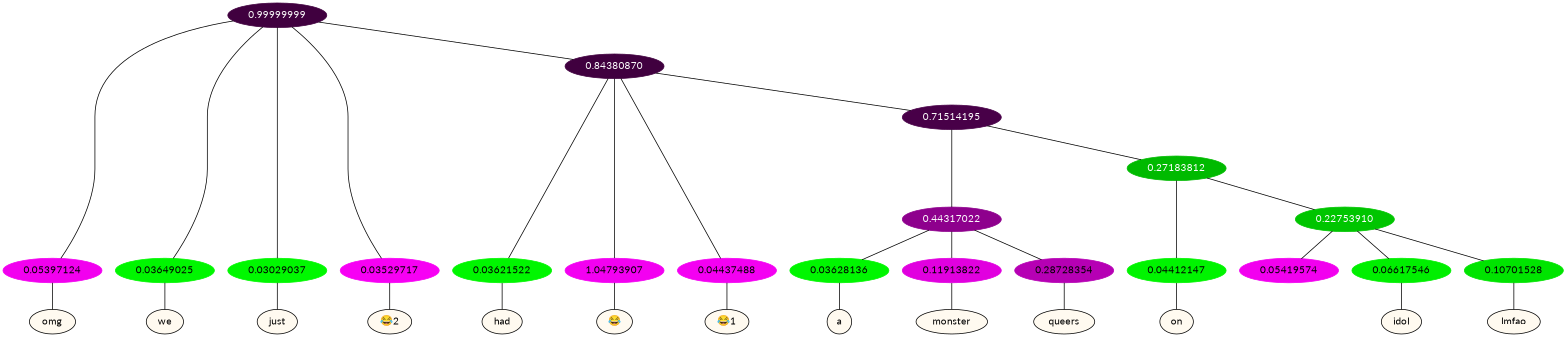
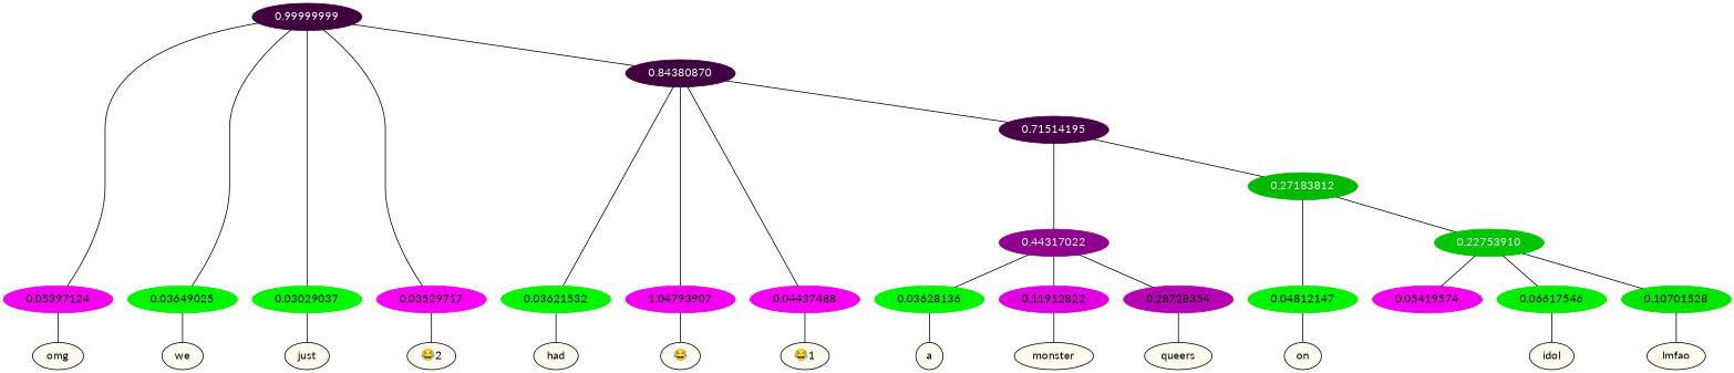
  graph {
    fontname=Lato
    node [color=black fontname=Lato format=png nodesep=0.001 ordering=out overlap_scaling=0.01 ranksep=0.001 style=filled fontcolor=black]
    edge [fontname=Lato]
    n1 [fillcolor=floralwhite height=0.15 label=omg style="filled,solid" width=0.15 fontcolor=""]
    n2 [fillcolor=floralwhite height=0.15 label=we style="filled,solid" width=0.15 fontcolor=""]
    n3 [fillcolor=floralwhite height=0.15 label=just style="filled,solid" width=0.15 fontcolor=""]
    n4 [fillcolor=floralwhite height=0.15 label=had style="filled,solid" width=0.15 fontcolor=""]
    n5 [fillcolor=floralwhite height=0.15 label=a style="filled,solid" width=0.15 fontcolor=""]
    n6 [fillcolor=floralwhite height=0.15 label=monster style="filled,solid" width=0.15 fontcolor=""]
    n7 [fillcolor=floralwhite height=0.15 label=queers style="filled,solid" width=0.15 fontcolor=""]
    n8 [fillcolor=floralwhite height=0.15 label=on style="filled,solid" width=0.15 fontcolor=""]
    n9 [fillcolor=floralwhite height=0.15 label=idol style="filled,solid" width=0.15 fontcolor=""]
    n10 [fillcolor=floralwhite height=0.15 label=lmfao style="filled,solid" width=0.15 fontcolor=""]
    n11 [fillcolor=floralwhite height=0.15 label="😂" style="filled,solid" width=0.15 fontcolor=""]
    n12 [fillcolor=floralwhite height=0.15 label="😂1" style="filled,solid" width=0.15 fontcolor=""]
    n13 [fillcolor=floralwhite height=0.15 label="😂2" style="filled,solid" width=0.15 fontcolor=""]
    n14 [color="0.835 1.000 0.946" height=0.15 label=0.05397124 width=0.15]
    n15 [color="0.334 1.000 0.964" height=0.15 label=0.03649025 width=0.15]
    n16 [color="0.334 1.000 0.970" height=0.15 label=0.03029037 width=0.15]
-   n17 [color="0.334 1.000 0.964" height=0.15 label=0.03621522 width=0.15]
+   n17 [color="0.334 1.000 0.964" height=0.15 label=0.03621532 width=0.15]
    n18 [color="0.334 1.000 0.964" height=0.15 label=0.03628136 width=0.15]
-   n19 [color="0.835 1.000 0.881" height=0.15 label=0.11913822 width=0.15]
+   n19 [color="0.835 1.000 0.881" height=0.15 label=0.11912822 width=0.15]
    n20 [color="0.835 1.000 0.713" height=0.15 label=0.28728354 width=0.15]
-   n21 [color="0.334 1.000 0.956" height=0.15 label=0.04412147 width=0.15]
+   n21 [color="0.334 1.000 0.956" height=0.15 label=0.04812147 width=0.15]
    n22 [color="0.835 1.000 0.946" height=0.15 label=0.05419574 width=0.15]
    n23 [color="0.334 1.000 0.934" height=0.15 label=0.06617546 width=0.15]
    n24 [color="0.334 1.000 0.893" height=0.15 label=0.10701528 width=0.15]
    n25 [color="0.835 1.000 0.952" height=0.15 label=1.04793907 width=0.15]
    n26 [color="0.835 1.000 0.956" height=0.15 label=0.04437488 width=0.15]
    n27 [color="0.835 1.000 0.965" height=0.15 label=0.03529717 width=0.15]
    n28 [color="0.835 1.000 0.250" fontcolor=grey99 height=0.15 label=0.99999999 width=0.15]
    n29 [color="0.835 1.000 0.250" fontcolor=grey99 height=0.15 label=0.84380870 width=0.15]
    n30 [color="0.835 1.000 0.285" fontcolor=grey99 height=0.15 label=0.71514195 width=0.15]
    n31 [color="0.835 1.000 0.557" fontcolor=grey99 height=0.15 label=0.44317022 width=0.15]
    n32 [color="0.334 1.000 0.728" fontcolor=grey99 height=0.15 label=0.27183812 width=0.15]
    n33 [color="0.334 1.000 0.772" fontcolor=grey99 height=0.15 label=0.22753910 width=0.15]
    subgraph sub_1 {
      rank=same
      n1
      n2
      n3
      n4
      n5
      n6
      n7
      n8
      n9
      n10
      n11
      n12
      n13
    }
    subgraph sub_2 {
      rank=same
      n14
      n15
      n16
      n17
      n18
      n19
      n20
      n21
      n22
      n23
      n24
      n25
      n26
      n27
    }
    n14 -- n1
    n15 -- n2
    n16 -- n3
    n17 -- n4
    n18 -- n5
    n19 -- n6
    n20 -- n7
    n21 -- n8
    n23 -- n9
    n24 -- n10
    n25 -- n11
    n26 -- n12
    n27 -- n13
    n28 -- n14
    n28 -- n15
    n28 -- n16
    n28 -- n27
    n28 -- n29
    n29 -- n17
    n29 -- n25
    n29 -- n26
    n29 -- n30
    n30 -- n31
    n30 -- n32
    n31 -- n18
    n31 -- n19
    n31 -- n20
    n32 -- n21
    n32 -- n33
    n33 -- n22
    n33 -- n23
    n33 -- n24
  }
